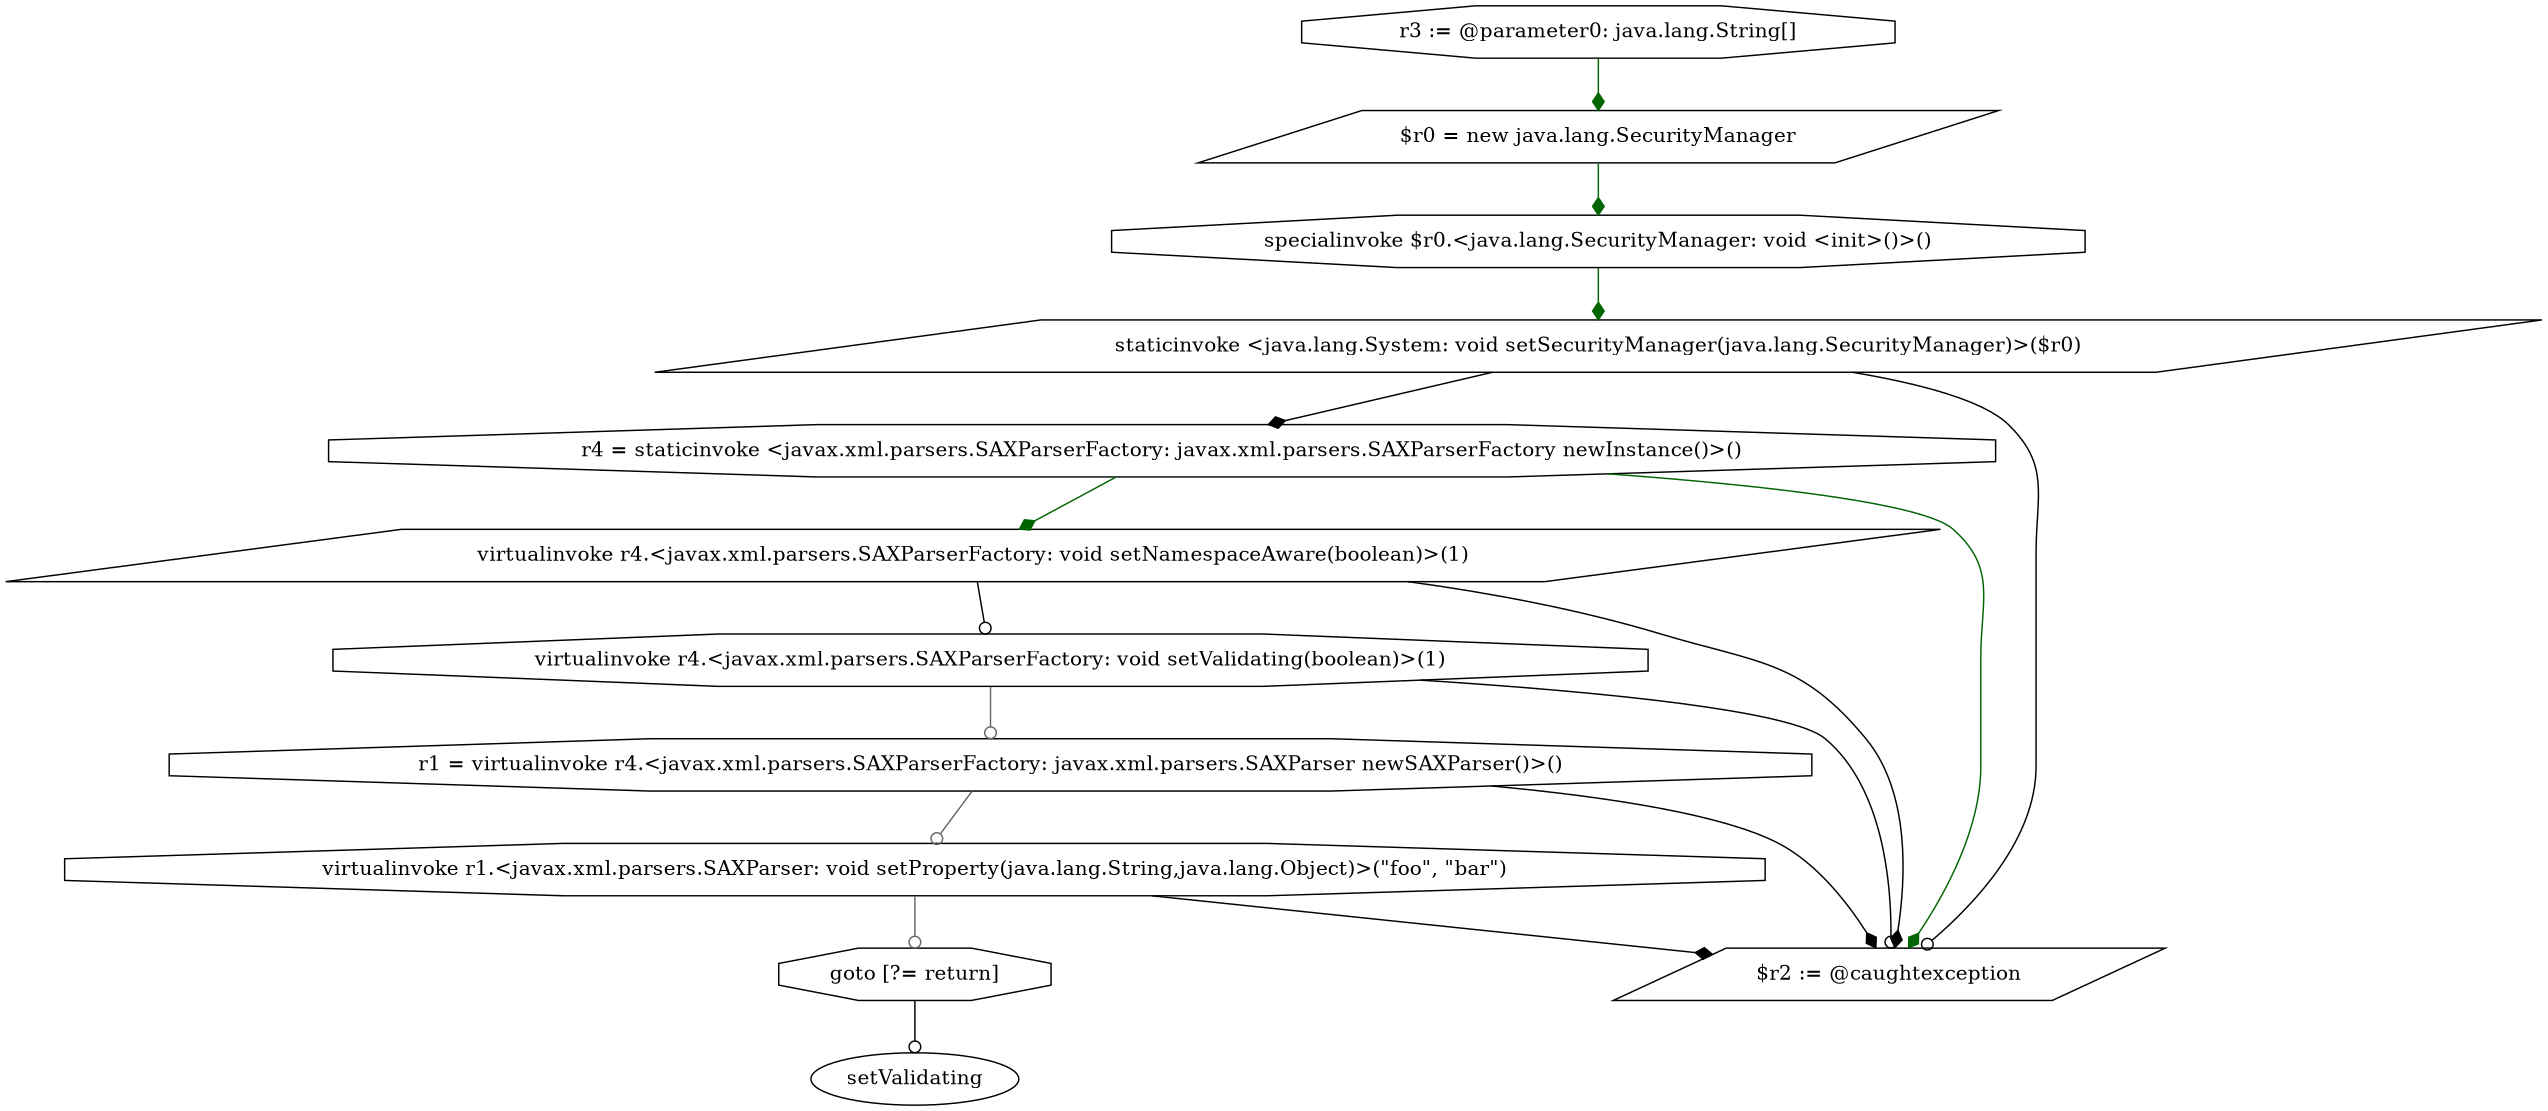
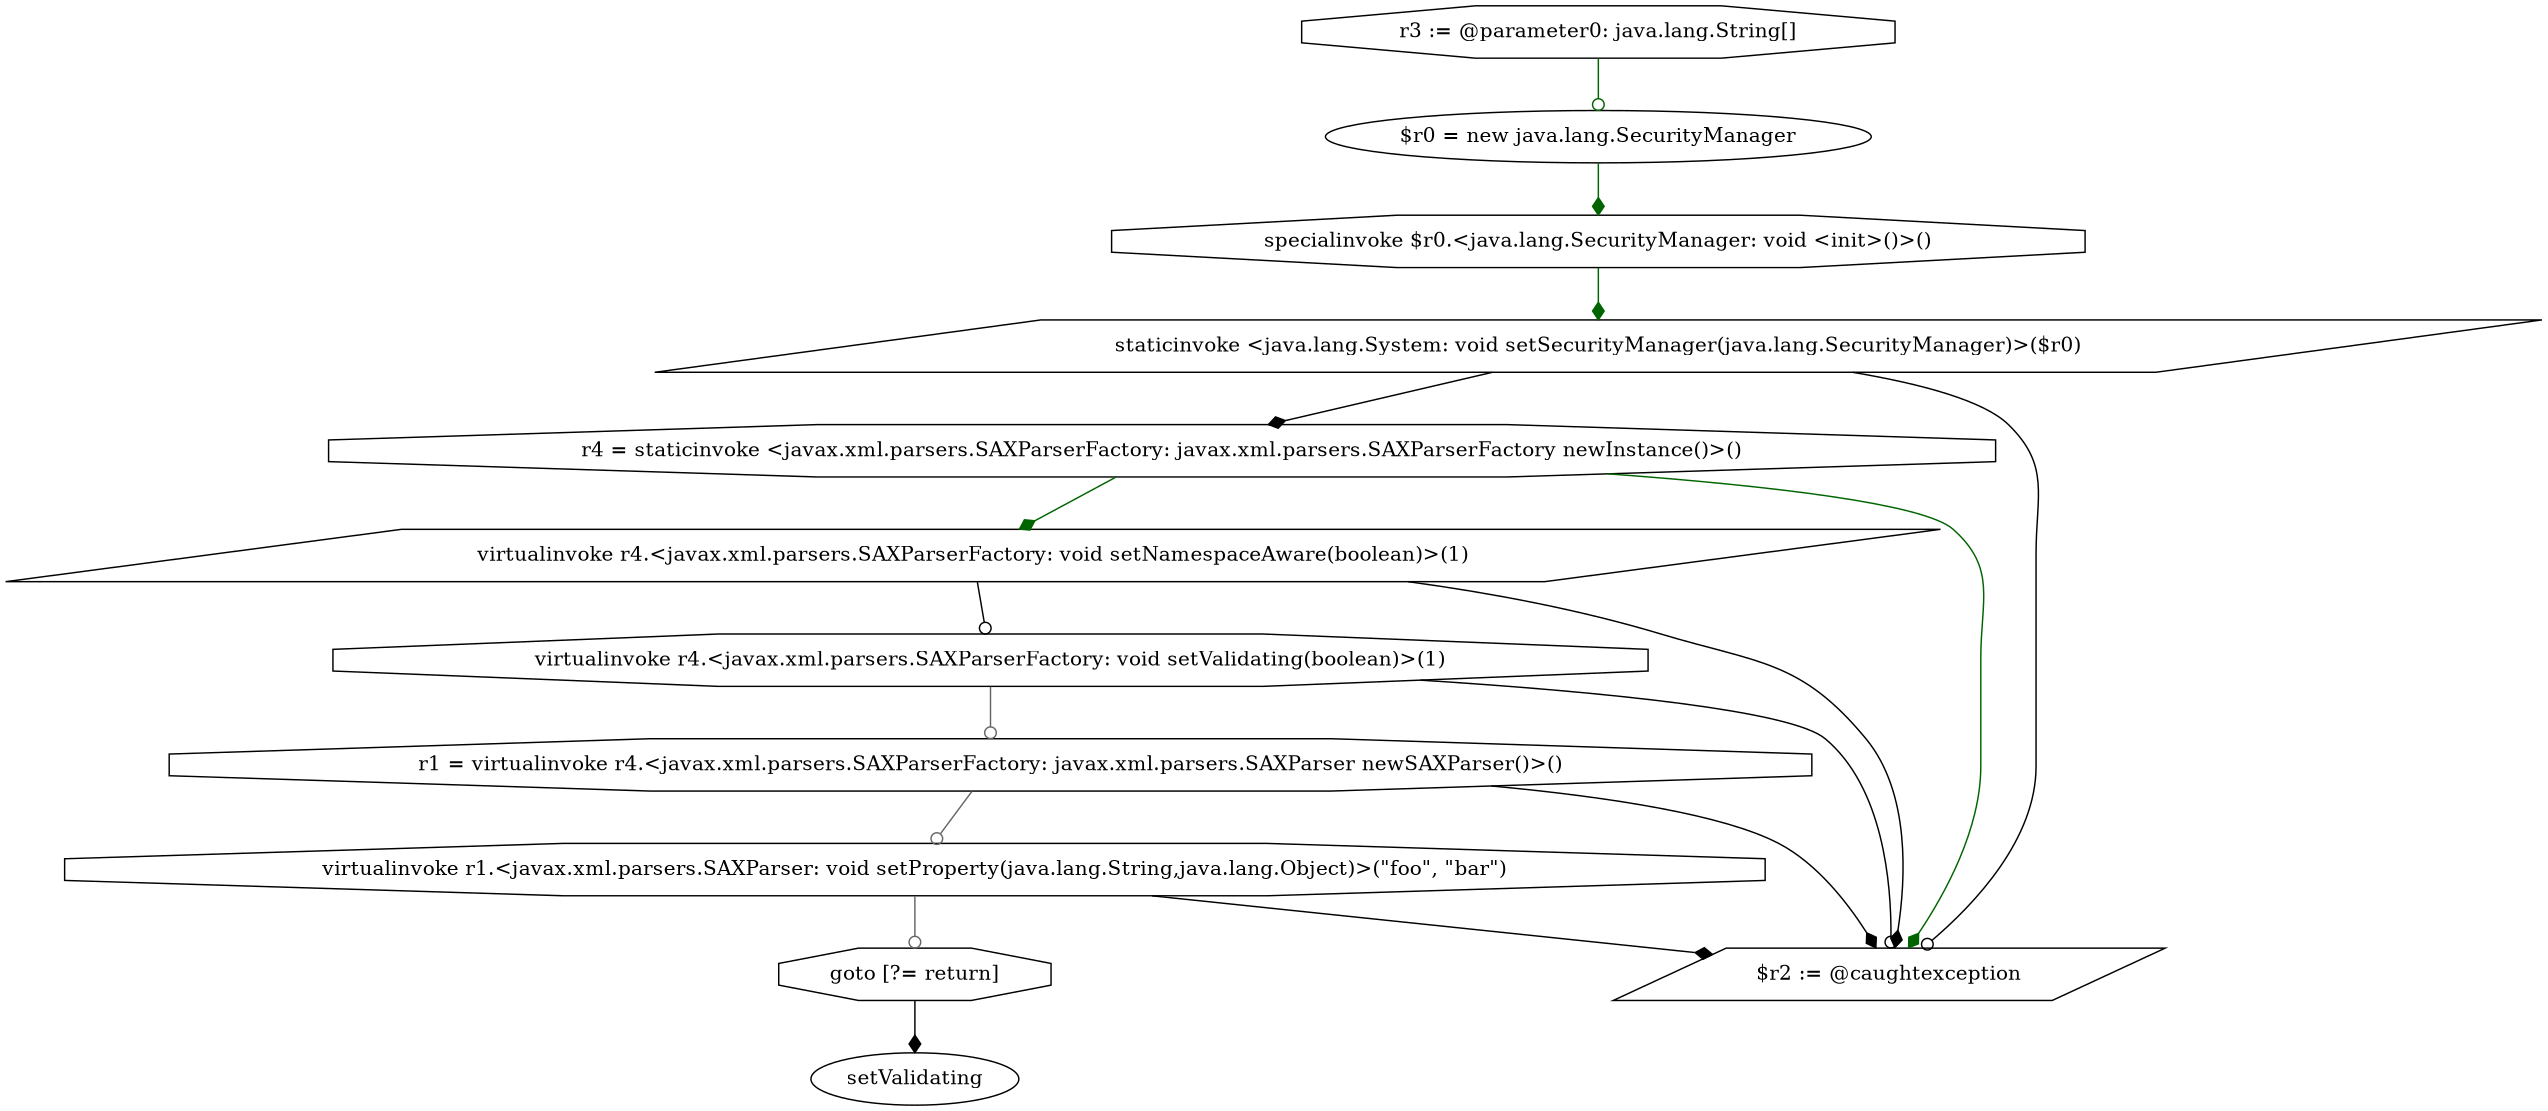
  digraph {
    node [shape=octagon]
    edge [arrowhead=diamond color=black]
-   "$r0 = new java.lang.SecurityManager" [shape=parallelogram]
+   "$r0 = new java.lang.SecurityManager" [shape=ellipse]
    "r3 := @parameter0: java.lang.String[]"
    "specialinvoke $r0.<java.lang.SecurityManager: void <init>()>()"
    "staticinvoke <java.lang.System: void setSecurityManager(java.lang.SecurityManager)>($r0)" [shape=parallelogram]
    "r4 = staticinvoke <javax.xml.parsers.SAXParserFactory: javax.xml.parsers.SAXParserFactory newInstance()>()"
    "$r2 := @caughtexception" [shape=parallelogram]
    "virtualinvoke r4.<javax.xml.parsers.SAXParserFactory: void setNamespaceAware(boolean)>(1)" [shape=parallelogram]
    "virtualinvoke r4.<javax.xml.parsers.SAXParserFactory: void setValidating(boolean)>(1)"
    "r1 = virtualinvoke r4.<javax.xml.parsers.SAXParserFactory: javax.xml.parsers.SAXParser newSAXParser()>()"
    "virtualinvoke r1.<javax.xml.parsers.SAXParser: void setProperty(java.lang.String,java.lang.Object)>(\"foo\", \"bar\")"
    "goto [?= return]"
    n12 [label=setValidating shape=ellipse]
    "$r0 = new java.lang.SecurityManager" -> "specialinvoke $r0.<java.lang.SecurityManager: void <init>()>()" [color=darkgreen]
-   "r3 := @parameter0: java.lang.String[]" -> "$r0 = new java.lang.SecurityManager" [color=darkgreen]
+   "r3 := @parameter0: java.lang.String[]" -> "$r0 = new java.lang.SecurityManager" [arrowhead=odot color=darkgreen]
    "specialinvoke $r0.<java.lang.SecurityManager: void <init>()>()" -> "staticinvoke <java.lang.System: void setSecurityManager(java.lang.SecurityManager)>($r0)" [color=darkgreen]
    "staticinvoke <java.lang.System: void setSecurityManager(java.lang.SecurityManager)>($r0)" -> "r4 = staticinvoke <javax.xml.parsers.SAXParserFactory: javax.xml.parsers.SAXParserFactory newInstance()>()"
    "staticinvoke <java.lang.System: void setSecurityManager(java.lang.SecurityManager)>($r0)" -> "$r2 := @caughtexception" [arrowhead=odot]
    "r4 = staticinvoke <javax.xml.parsers.SAXParserFactory: javax.xml.parsers.SAXParserFactory newInstance()>()" -> "$r2 := @caughtexception" [color=darkgreen]
    "r4 = staticinvoke <javax.xml.parsers.SAXParserFactory: javax.xml.parsers.SAXParserFactory newInstance()>()" -> "virtualinvoke r4.<javax.xml.parsers.SAXParserFactory: void setNamespaceAware(boolean)>(1)" [color=darkgreen]
    "virtualinvoke r4.<javax.xml.parsers.SAXParserFactory: void setNamespaceAware(boolean)>(1)" -> "$r2 := @caughtexception"
    "virtualinvoke r4.<javax.xml.parsers.SAXParserFactory: void setNamespaceAware(boolean)>(1)" -> "virtualinvoke r4.<javax.xml.parsers.SAXParserFactory: void setValidating(boolean)>(1)" [arrowhead=odot]
    "virtualinvoke r4.<javax.xml.parsers.SAXParserFactory: void setValidating(boolean)>(1)" -> "$r2 := @caughtexception" [arrowhead=odot]
    "virtualinvoke r4.<javax.xml.parsers.SAXParserFactory: void setValidating(boolean)>(1)" -> "r1 = virtualinvoke r4.<javax.xml.parsers.SAXParserFactory: javax.xml.parsers.SAXParser newSAXParser()>()" [arrowhead=odot color=gray40]
    "r1 = virtualinvoke r4.<javax.xml.parsers.SAXParserFactory: javax.xml.parsers.SAXParser newSAXParser()>()" -> "$r2 := @caughtexception"
    "r1 = virtualinvoke r4.<javax.xml.parsers.SAXParserFactory: javax.xml.parsers.SAXParser newSAXParser()>()" -> "virtualinvoke r1.<javax.xml.parsers.SAXParser: void setProperty(java.lang.String,java.lang.Object)>(\"foo\", \"bar\")" [arrowhead=odot color=gray40]
    "virtualinvoke r1.<javax.xml.parsers.SAXParser: void setProperty(java.lang.String,java.lang.Object)>(\"foo\", \"bar\")" -> "$r2 := @caughtexception"
    "virtualinvoke r1.<javax.xml.parsers.SAXParser: void setProperty(java.lang.String,java.lang.Object)>(\"foo\", \"bar\")" -> "goto [?= return]" [arrowhead=odot color=gray40]
-   "goto [?= return]" -> n12 [arrowhead=odot]
+   "goto [?= return]" -> n12
  }
